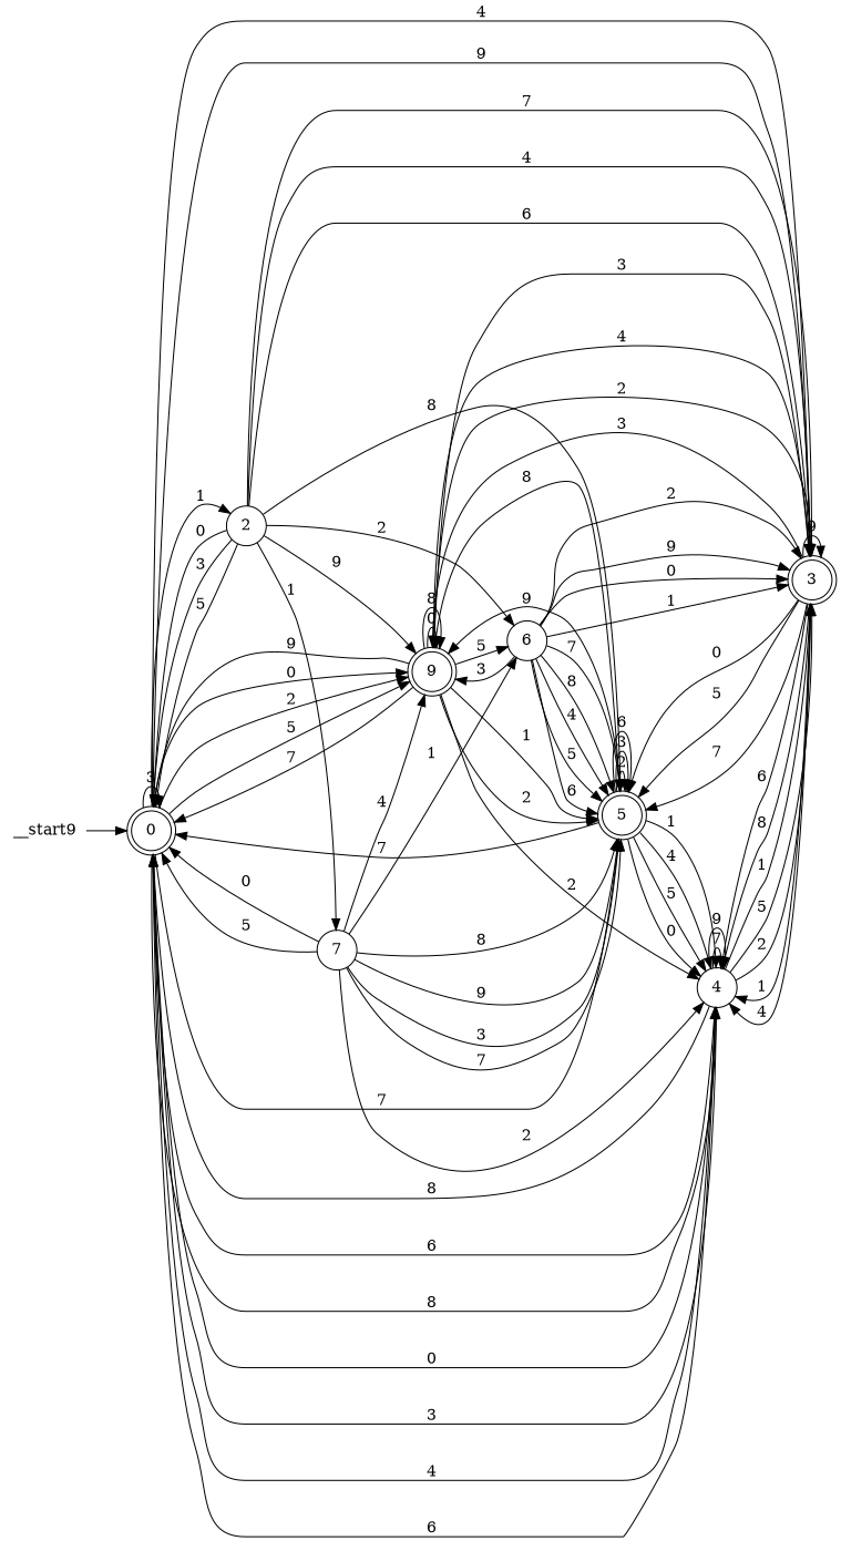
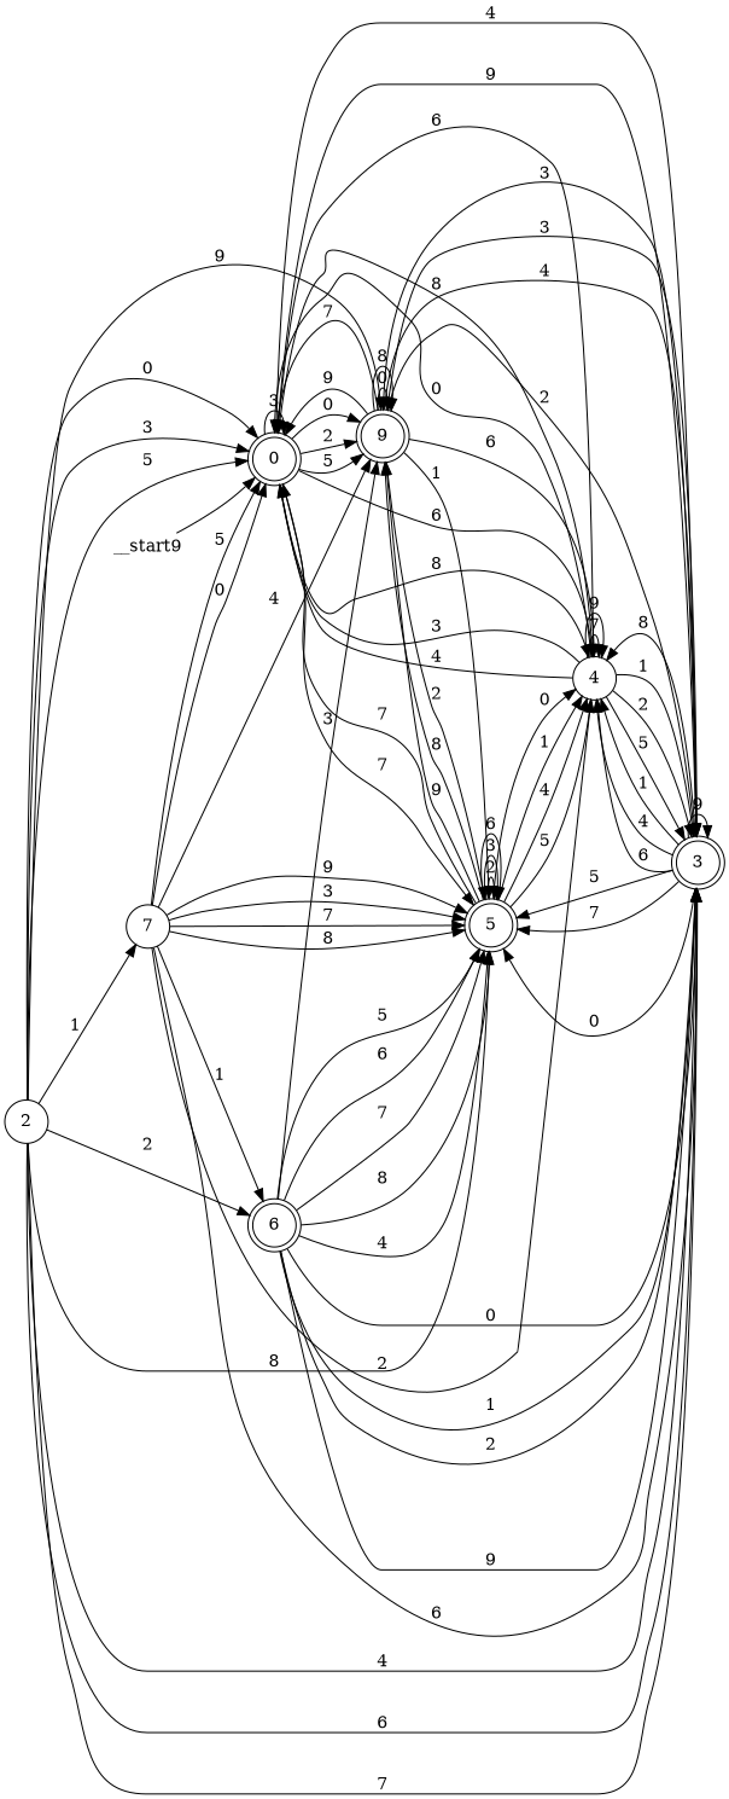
  digraph {
    rankdir=LR
    node [shape=doublecircle]
    n1 [label=0]
    n2 [label=9]
    n3 [label=2 shape=circle]
    n4 [label=3]
    n5 [label=4 shape=circle]
    n6 [label=5]
-   n7 [label=6 shape=circle]
+   n7 [label=6]
    n8 [label=7 shape=circle]
    n9 [height=0 label=__start9 shape=none width=0]
    n1 -> n1 [label=3]
    n1 -> n2 [label=0]
    n1 -> n2 [label=2]
    n1 -> n2 [label=5]
-   n1 -> n3 [label=1]
    n1 -> n4 [label=4]
    n1 -> n4 [label=9]
    n1 -> n5 [label=6]
    n1 -> n5 [label=8]
    n1 -> n6 [label=7]
    n2 -> n1 [label=7]
    n2 -> n1 [label=9]
    n2 -> n2 [label=0]
    n2 -> n2 [label=8]
    n2 -> n4 [label=3]
    n2 -> n4 [label=4]
-   n2 -> n5 [label=2]
+   n2 -> n5 [label=6]
    n2 -> n6 [label=1]
    n2 -> n6 [label=2]
-   n2 -> n7 [label=5]
    n3 -> n1 [label=0]
    n3 -> n1 [label=3]
    n3 -> n1 [label=5]
    n3 -> n2 [label=9]
    n3 -> n4 [label=4]
    n3 -> n4 [label=6]
    n3 -> n4 [label=7]
    n3 -> n6 [label=8]
    n3 -> n7 [label=2]
    n3 -> n8 [label=1]
    n4 -> n2 [label=2]
    n4 -> n2 [label=3]
    n4 -> n4 [label=9]
    n4 -> n5 [label=1]
    n4 -> n5 [label=4]
    n4 -> n5 [label=6]
    n4 -> n5 [label=8]
    n4 -> n6 [label=0]
    n4 -> n6 [label=5]
    n4 -> n6 [label=7]
    n5 -> n1 [label=0]
    n5 -> n1 [label=3]
    n5 -> n1 [label=4]
    n5 -> n1 [label=6]
    n5 -> n1 [label=8]
    n5 -> n4 [label=1]
    n5 -> n4 [label=2]
    n5 -> n4 [label=5]
    n5 -> n5 [label=7]
    n5 -> n5 [label=9]
    n6 -> n1 [label=7]
    n6 -> n2 [label=8]
    n6 -> n2 [label=9]
    n6 -> n5 [label=0]
    n6 -> n5 [label=1]
    n6 -> n5 [label=4]
    n6 -> n5 [label=5]
    n6 -> n6 [label=2]
    n6 -> n6 [label=3]
    n6 -> n6 [label=6]
    n7 -> n2 [label=3]
    n7 -> n4 [label=0]
    n7 -> n4 [label=1]
    n7 -> n4 [label=2]
    n7 -> n4 [label=9]
    n7 -> n6 [label=4]
    n7 -> n6 [label=5]
    n7 -> n6 [label=6]
    n7 -> n6 [label=7]
    n7 -> n6 [label=8]
    n8 -> n1 [label=0]
    n8 -> n1 [label=5]
    n8 -> n2 [label=4]
+   n8 -> n4 [label=6]
    n8 -> n5 [label=2]
    n8 -> n6 [label=3]
    n8 -> n6 [label=7]
    n8 -> n6 [label=8]
    n8 -> n6 [label=9]
    n8 -> n7 [label=1]
    n9 -> n1
  }
